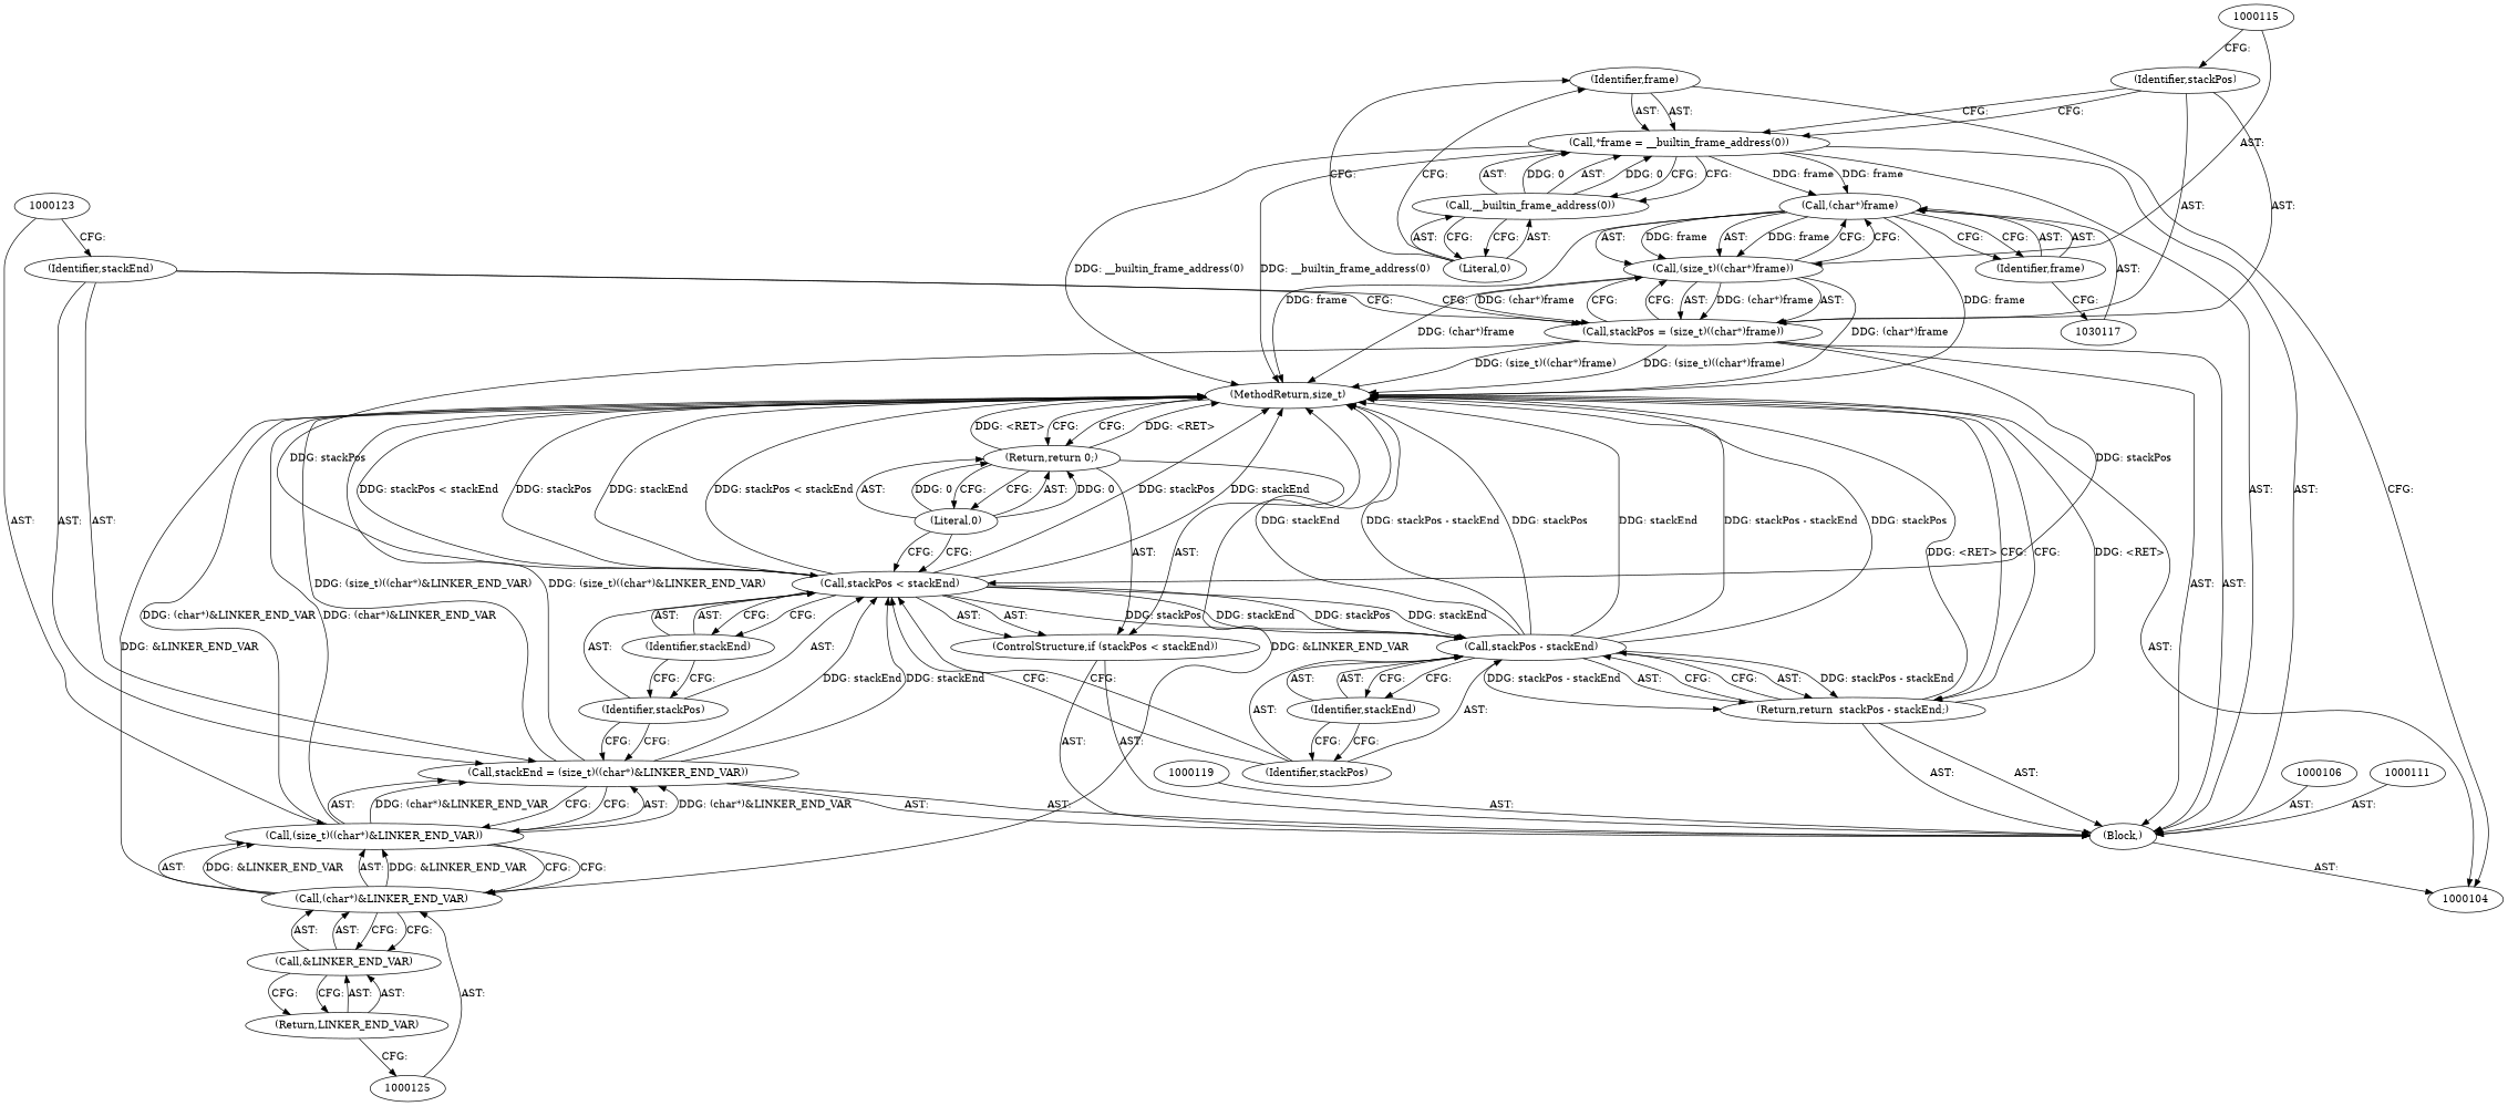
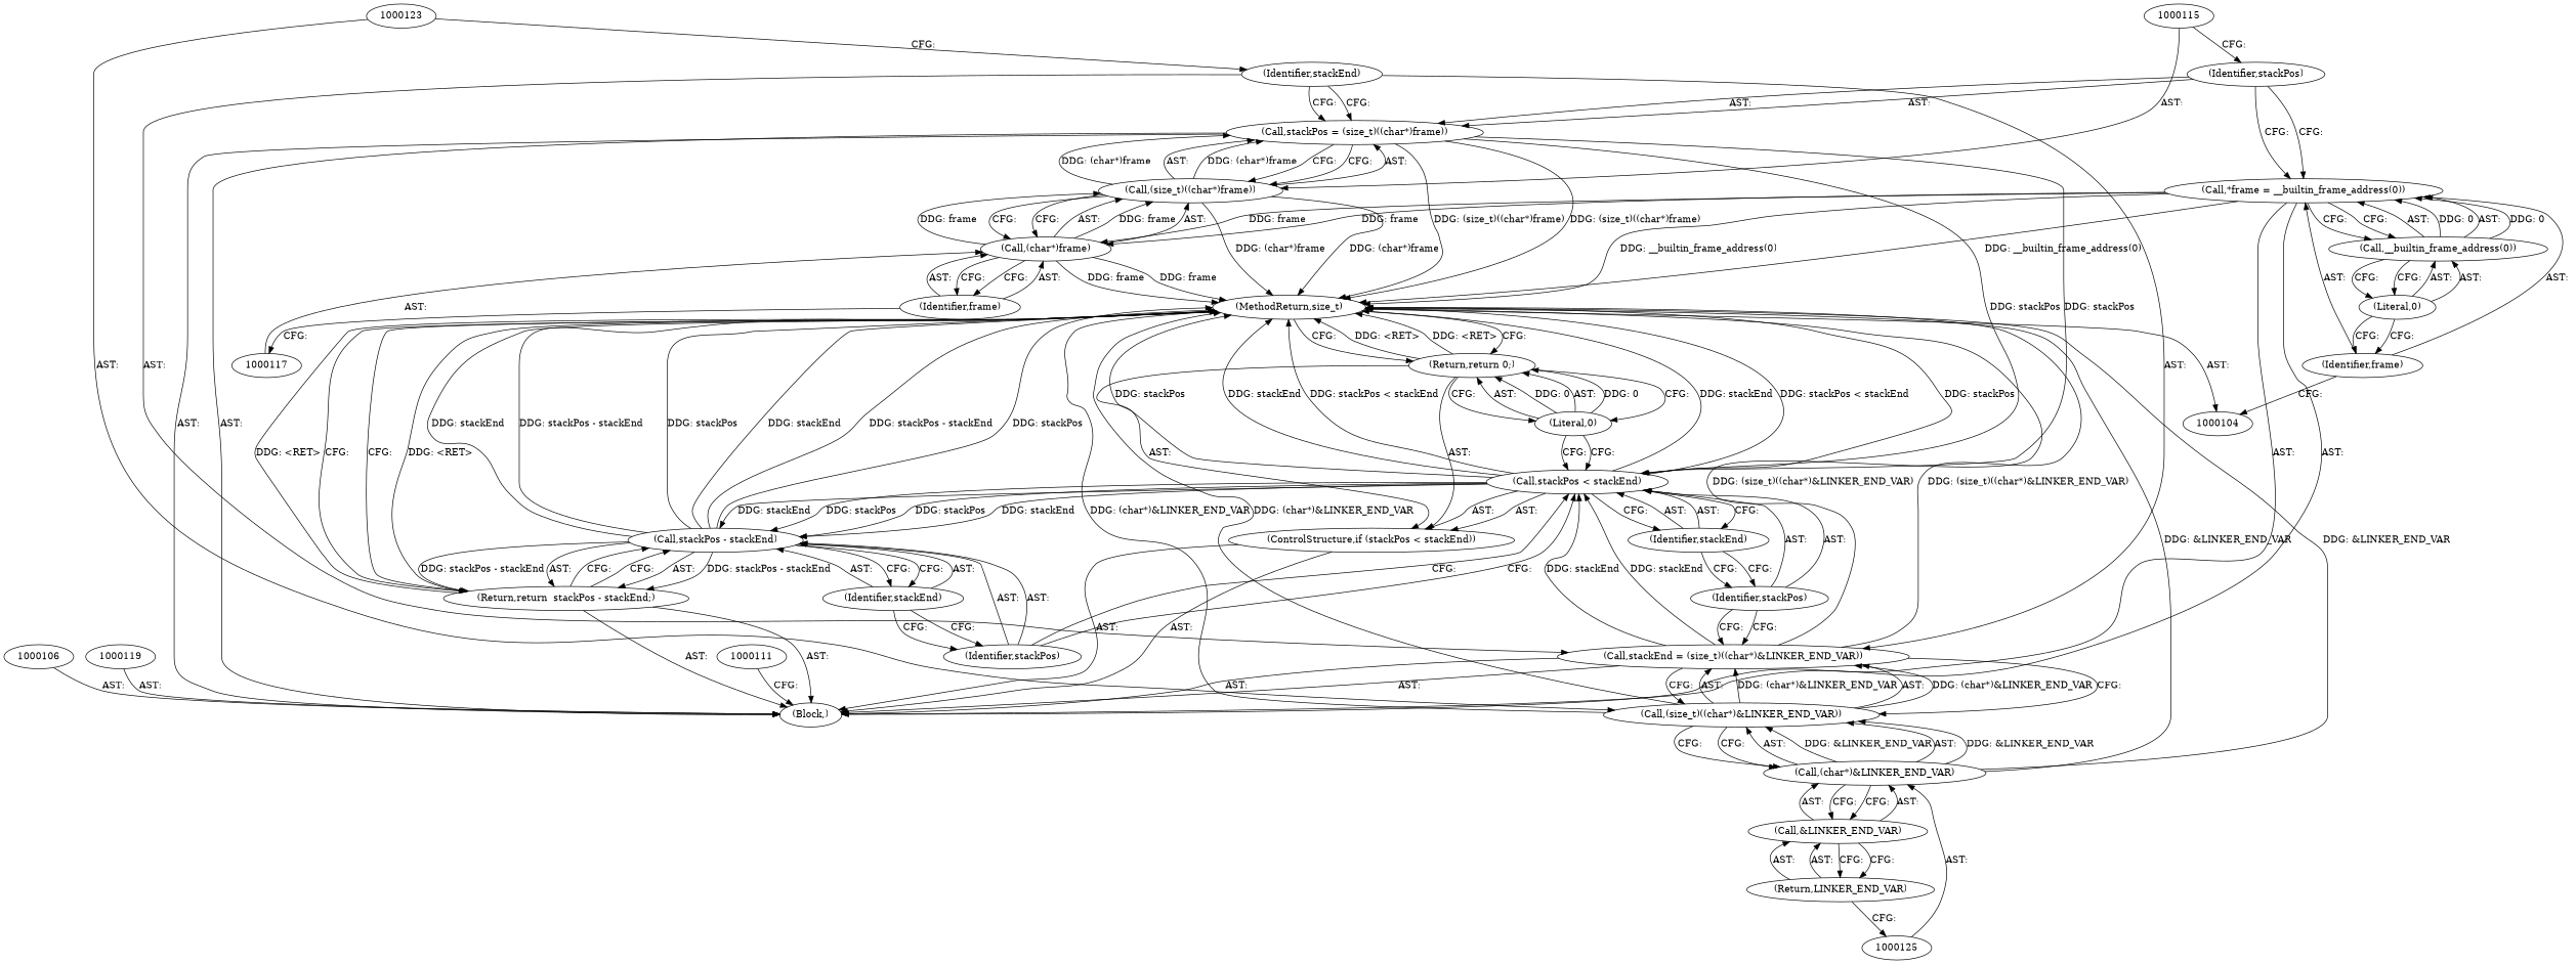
  digraph {
    n1 [label="(MethodReturn,size_t)"]
    n2 [label="(Return,return 0;)"]
    n3 [label="(Return,return  stackPos - stackEnd;)"]
    1000104
    n5 [label="(ControlStructure,if (stackPos < stackEnd))"]
    n6 [label="(Literal,0)"]
    n7 [label="(Block,)"]
    n8 [label="(Call,stackPos - stackEnd)"]
    n9 [label="(Call,__builtin_frame_address(0))"]
    n10 [label="(Literal,0)"]
    n11 [label="(Call,*frame = __builtin_frame_address(0))"]
    n12 [label="(Identifier,frame)"]
    n13 [label="(Call,(char*)frame)"]
    n14 [label="(Call,(size_t)((char*)frame))"]
    n15 [label="(Identifier,frame)"]
    n16 [label="(Call,stackPos = (size_t)((char*)frame))"]
    n17 [label="(Call,stackPos < stackEnd)"]
-   1000117 [label=1030117]
+   1000117
    n19 [label="(Identifier,stackEnd)"]
    n20 [label="(Identifier,stackPos)"]
    n21 [label="(Call,(size_t)((char*)&LINKER_END_VAR))"]
    n22 [label="(Call,(char*)&LINKER_END_VAR)"]
    n23 [label="(Call,stackEnd = (size_t)((char*)&LINKER_END_VAR))"]
    n24 [label="(Call,&LINKER_END_VAR)"]
    n25 [label="(Return,LINKER_END_VAR)"]
    1000125
    n27 [label="(Identifier,stackEnd)"]
    n28 [label="(Identifier,stackPos)"]
    n29 [label="(Identifier,stackEnd)"]
    n30 [label="(Identifier,stackPos)"]
    1000106
    1000111
    1000119
    1000115
    1000123
    n1 -> n2 [label="CFG: "]
    n1 -> n2 [label="CFG: "]
    n1 -> n3 [label="CFG: "]
    n1 -> n3 [label="CFG: "]
    n1 -> 1000104 [label="AST: "]
    n2 -> n1 [label="DDG: <RET>"]
    n2 -> n1 [label="DDG: <RET>"]
    n2 -> n5 [label="AST: "]
    n2 -> n5 [label="AST: "]
    n2 -> n6 [label="CFG: "]
    n2 -> n6 [label="CFG: "]
    n3 -> n1 [label="DDG: <RET>"]
    n3 -> n1 [label="DDG: <RET>"]
    n3 -> n7 [label="AST: "]
    n3 -> n7 [label="AST: "]
    n3 -> n8 [label="CFG: "]
    n3 -> n8 [label="CFG: "]
    n5 -> n7 [label="AST: "]
    n5 -> n7 [label="AST: "]
    n6 -> n2 [label="AST: "]
    n6 -> n2 [label="DDG: 0"]
    n6 -> n2 [label="AST: "]
    n6 -> n2 [label="DDG: 0"]
    n6 -> n17 [label="CFG: "]
    n6 -> n17 [label="CFG: "]
-   n7 -> 1000104 [label="AST: "]
    n8 -> n1 [label="DDG: stackPos - stackEnd"]
    n8 -> n1 [label="DDG: stackPos"]
    n8 -> n1 [label="DDG: stackEnd"]
    n8 -> n1 [label="DDG: stackPos - stackEnd"]
    n8 -> n1 [label="DDG: stackPos"]
    n8 -> n1 [label="DDG: stackEnd"]
    n8 -> n3 [label="AST: "]
    n8 -> n3 [label="DDG: stackPos - stackEnd"]
    n8 -> n3 [label="AST: "]
    n8 -> n3 [label="DDG: stackPos - stackEnd"]
    n8 -> n29 [label="CFG: "]
    n8 -> n29 [label="CFG: "]
    n9 -> n10 [label="CFG: "]
    n9 -> n10 [label="CFG: "]
    n9 -> n11 [label="AST: "]
    n9 -> n11 [label="DDG: 0"]
    n9 -> n11 [label="AST: "]
    n9 -> n11 [label="DDG: 0"]
    n10 -> n9 [label="AST: "]
    n10 -> n9 [label="AST: "]
    n10 -> n12 [label="CFG: "]
    n10 -> n12 [label="CFG: "]
    n11 -> n1 [label="DDG: __builtin_frame_address(0)"]
    n11 -> n1 [label="DDG: __builtin_frame_address(0)"]
    n11 -> n7 [label="AST: "]
    n11 -> n7 [label="AST: "]
    n11 -> n9 [label="CFG: "]
    n11 -> n9 [label="CFG: "]
    n11 -> n13 [label="DDG: frame"]
    n11 -> n13 [label="DDG: frame"]
    n12 -> 1000104 [label="CFG: "]
    n12 -> n11 [label="AST: "]
    n12 -> n11 [label="AST: "]
    n13 -> n1 [label="DDG: frame"]
    n13 -> n1 [label="DDG: frame"]
    n13 -> n14 [label="AST: "]
    n13 -> n14 [label="DDG: frame"]
    n13 -> n14 [label="AST: "]
    n13 -> n14 [label="DDG: frame"]
    n13 -> n15 [label="CFG: "]
    n13 -> n15 [label="CFG: "]
    n14 -> n1 [label="DDG: (char*)frame"]
    n14 -> n1 [label="DDG: (char*)frame"]
    n14 -> n13 [label="CFG: "]
    n14 -> n13 [label="CFG: "]
    n14 -> n16 [label="AST: "]
    n14 -> n16 [label="DDG: (char*)frame"]
    n14 -> n16 [label="AST: "]
    n14 -> n16 [label="DDG: (char*)frame"]
    n15 -> n13 [label="AST: "]
    n15 -> n13 [label="AST: "]
    n15 -> 1000117 [label="CFG: "]
    n16 -> n1 [label="DDG: (size_t)((char*)frame)"]
    n16 -> n1 [label="DDG: (size_t)((char*)frame)"]
    n16 -> n7 [label="AST: "]
    n16 -> n7 [label="AST: "]
    n16 -> n14 [label="CFG: "]
    n16 -> n14 [label="CFG: "]
    n16 -> n17 [label="DDG: stackPos"]
    n16 -> n17 [label="DDG: stackPos"]
    n17 -> n1 [label="DDG: stackPos < stackEnd"]
    n17 -> n1 [label="DDG: stackPos"]
    n17 -> n1 [label="DDG: stackEnd"]
    n17 -> n1 [label="DDG: stackPos < stackEnd"]
    n17 -> n1 [label="DDG: stackPos"]
    n17 -> n1 [label="DDG: stackEnd"]
    n17 -> n5 [label="AST: "]
    n17 -> n5 [label="AST: "]
    n17 -> n8 [label="DDG: stackPos"]
    n17 -> n8 [label="DDG: stackEnd"]
    n17 -> n8 [label="DDG: stackPos"]
    n17 -> n8 [label="DDG: stackEnd"]
    n17 -> n19 [label="CFG: "]
    n17 -> n19 [label="CFG: "]
    1000117 -> n13 [label="AST: "]
    n19 -> n17 [label="AST: "]
    n19 -> n17 [label="AST: "]
    n19 -> n28 [label="CFG: "]
    n19 -> n28 [label="CFG: "]
    n20 -> n11 [label="CFG: "]
    n20 -> n11 [label="CFG: "]
    n20 -> n16 [label="AST: "]
    n20 -> n16 [label="AST: "]
    n21 -> n1 [label="DDG: (char*)&LINKER_END_VAR"]
    n21 -> n1 [label="DDG: (char*)&LINKER_END_VAR"]
    n21 -> n22 [label="CFG: "]
    n21 -> n22 [label="CFG: "]
    n21 -> n23 [label="AST: "]
    n21 -> n23 [label="DDG: (char*)&LINKER_END_VAR"]
    n21 -> n23 [label="AST: "]
    n21 -> n23 [label="DDG: (char*)&LINKER_END_VAR"]
    n22 -> n1 [label="DDG: &LINKER_END_VAR"]
    n22 -> n1 [label="DDG: &LINKER_END_VAR"]
    n22 -> n21 [label="AST: "]
    n22 -> n21 [label="DDG: &LINKER_END_VAR"]
    n22 -> n21 [label="AST: "]
    n22 -> n21 [label="DDG: &LINKER_END_VAR"]
    n22 -> n24 [label="CFG: "]
    n22 -> n24 [label="CFG: "]
    n23 -> n1 [label="DDG: (size_t)((char*)&LINKER_END_VAR)"]
    n23 -> n1 [label="DDG: (size_t)((char*)&LINKER_END_VAR)"]
    n23 -> n7 [label="AST: "]
    n23 -> n7 [label="AST: "]
    n23 -> n17 [label="DDG: stackEnd"]
    n23 -> n17 [label="DDG: stackEnd"]
    n23 -> n21 [label="CFG: "]
    n23 -> n21 [label="CFG: "]
    n24 -> n22 [label="AST: "]
    n24 -> n22 [label="AST: "]
    n24 -> n25 [label="CFG: "]
    n24 -> n25 [label="CFG: "]
    n25 -> n24 [label="AST: "]
    n25 -> n24 [label="AST: "]
    n25 -> 1000125 [label="CFG: "]
    1000125 -> n22 [label="AST: "]
    n27 -> n16 [label="CFG: "]
    n27 -> n16 [label="CFG: "]
    n27 -> n23 [label="AST: "]
    n27 -> n23 [label="AST: "]
    n28 -> n17 [label="AST: "]
    n28 -> n17 [label="AST: "]
    n28 -> n23 [label="CFG: "]
    n28 -> n23 [label="CFG: "]
    n29 -> n8 [label="AST: "]
    n29 -> n8 [label="AST: "]
    n29 -> n30 [label="CFG: "]
    n29 -> n30 [label="CFG: "]
    n30 -> n8 [label="AST: "]
    n30 -> n8 [label="AST: "]
    n30 -> n17 [label="CFG: "]
    n30 -> n17 [label="CFG: "]
    1000106 -> n7 [label="AST: "]
-   1000111 -> n7 [label="AST: "]
+   1000111 -> n7 [label="CFG: "]
    1000119 -> n7 [label="AST: "]
    1000115 -> n14 [label="AST: "]
    1000115 -> n20 [label="CFG: "]
    1000123 -> n21 [label="AST: "]
    1000123 -> n27 [label="CFG: "]
  }
